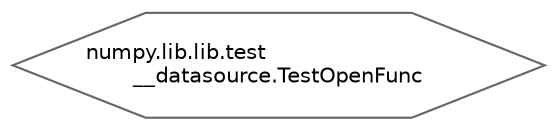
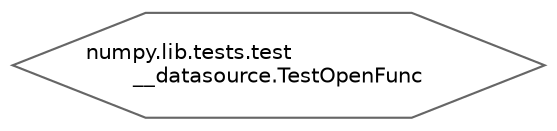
  digraph {
    rankdir=LR
-   n1 [color=grey40 fillcolor=white fontname=Helvetica fontsize=10 height=0.2 label="numpy.lib.lib.test\l__datasource.TestOpenFunc" shape=hexagon style=filled width=0.4]
+   n1 [color=grey40 fillcolor=white fontname=Helvetica fontsize=10 height=0.2 label="numpy.lib.tests.test\l__datasource.TestOpenFunc" shape=hexagon style=filled width=0.4]
  }
